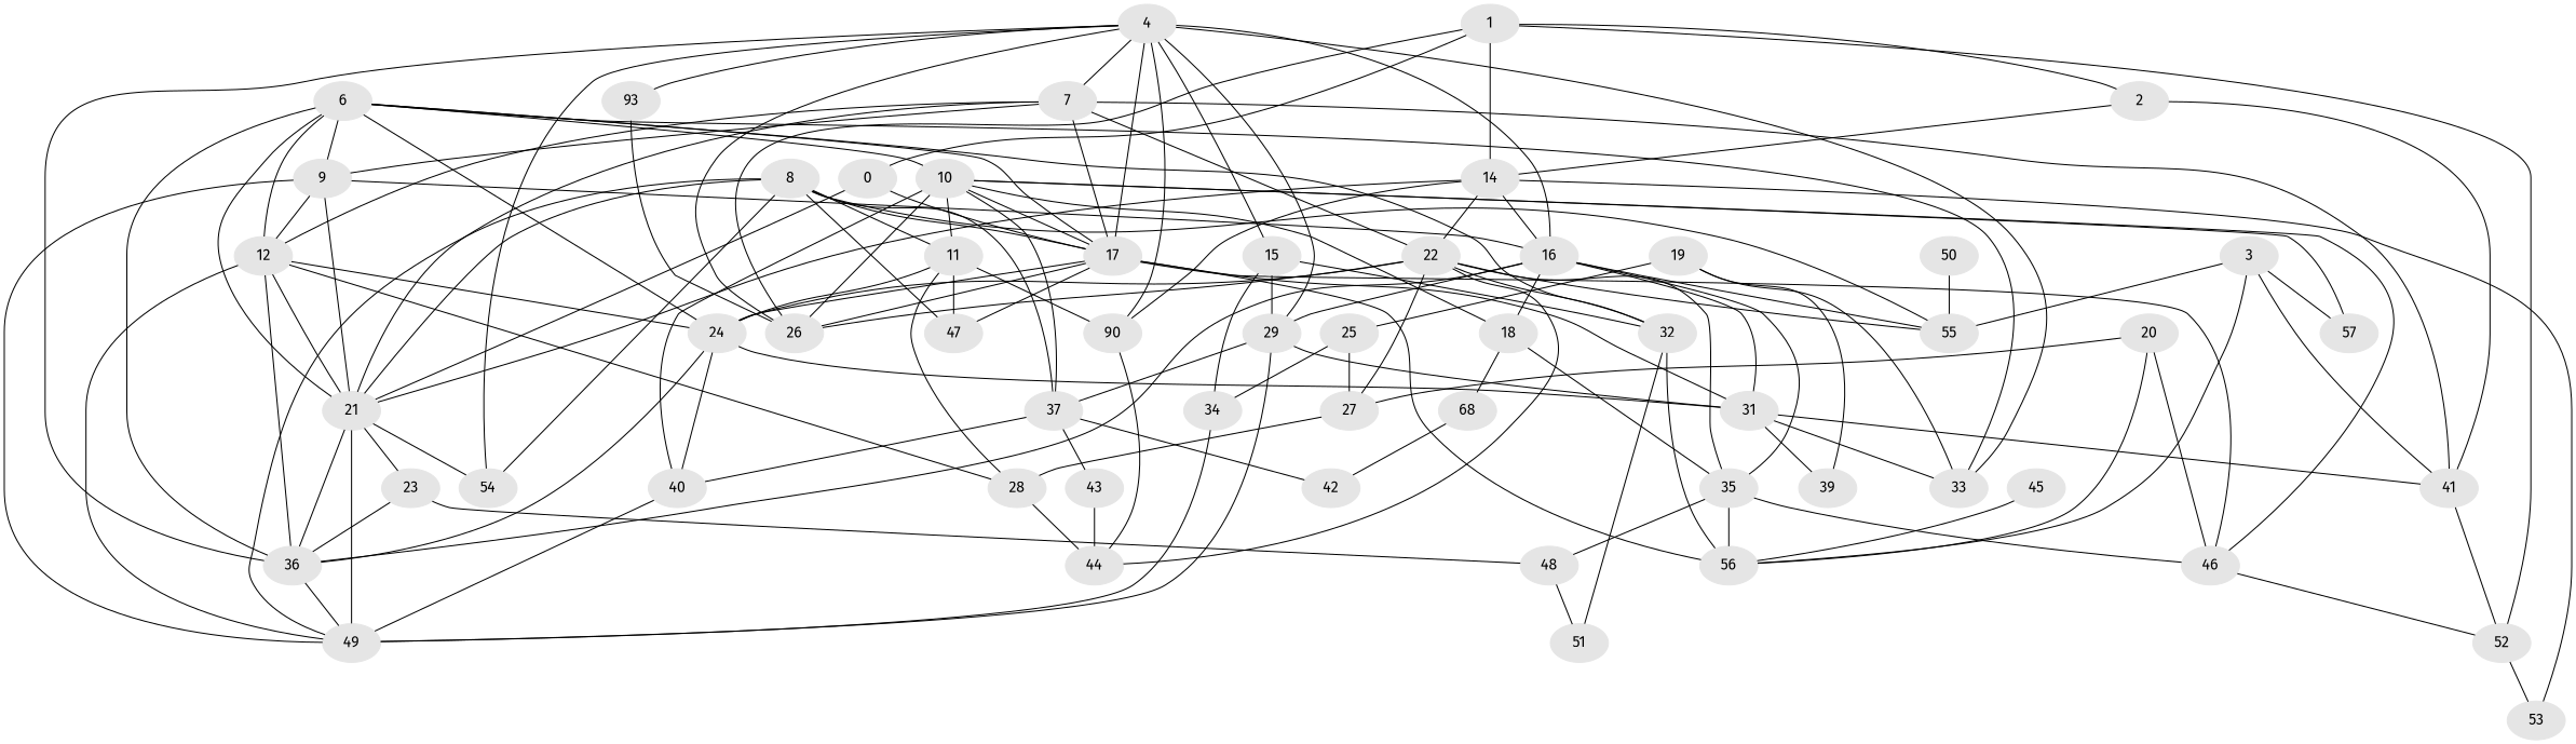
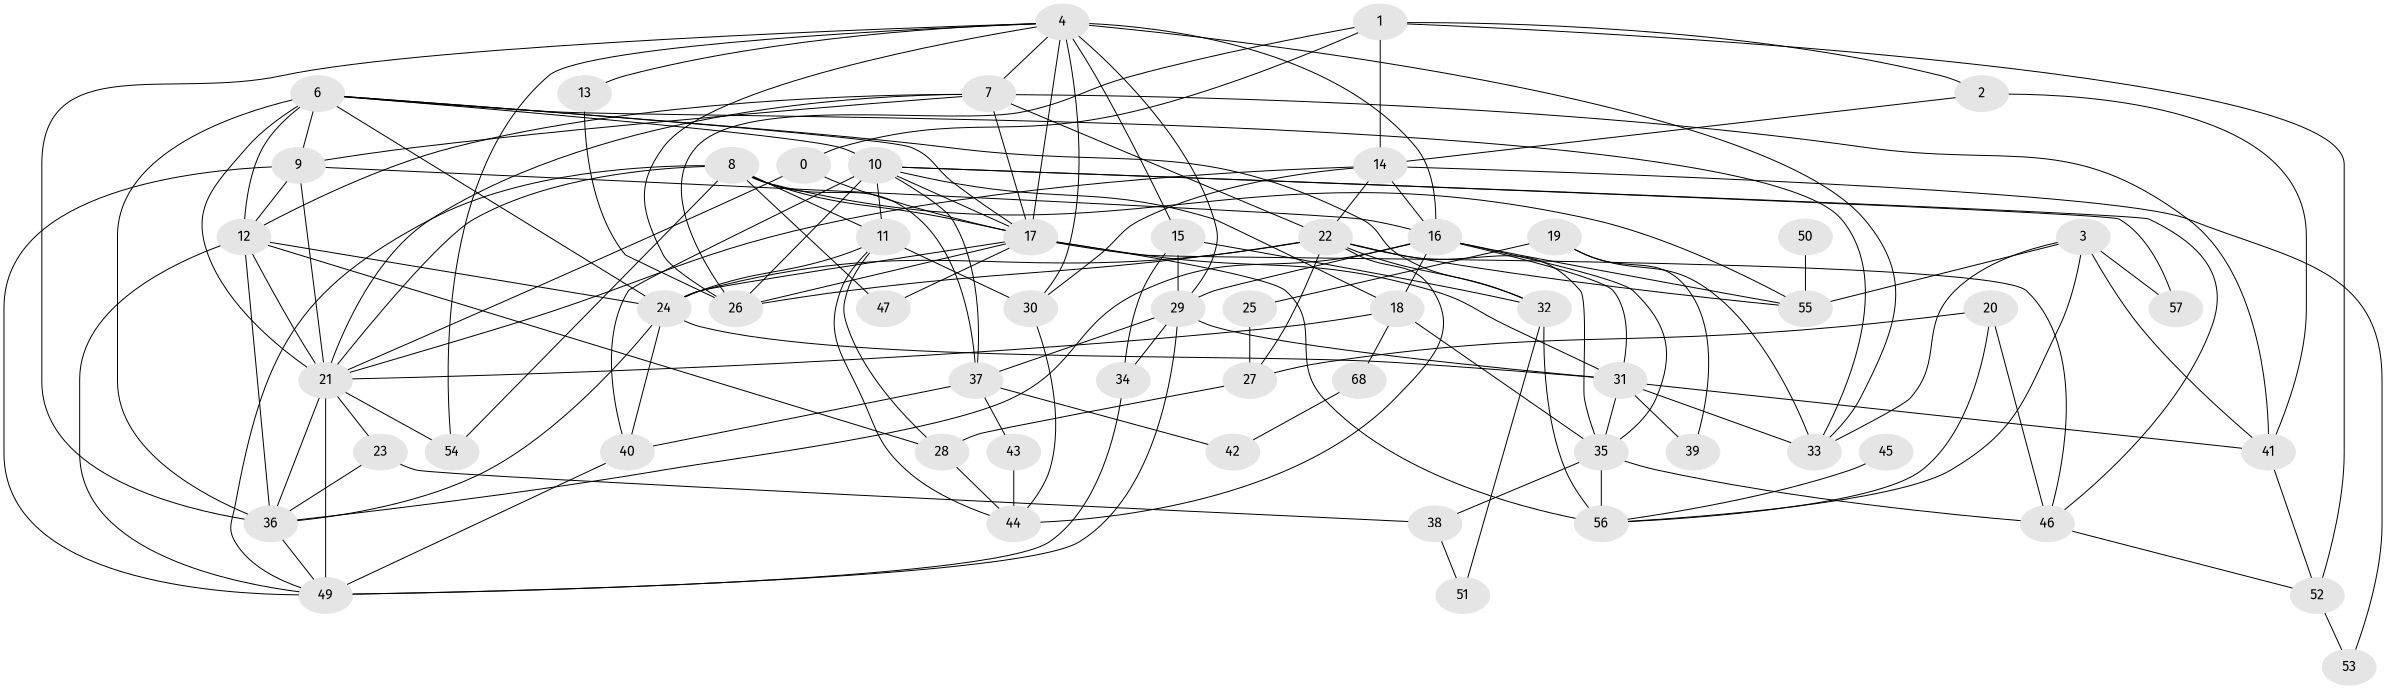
  graph {
    fontname="Fira Sans"
    node [color=gray90 fontname="Fira Sans" style=filled]
    edge [fontname="Fira Sans" weight=1.0]
    1
    2
    n3 [label=0]
    14
    26
    52
    41
    17
    21
    16
-   30 [label=90]
+   30
    22
    53
    19
    33
    25
    39
    3
    56
    57
    55
    4
    7
-   13 [label=93]
+   13
    15
    29
    36
    54
    9
    12
    32
    34
    18
    31
    35
    24
    47
    46
    49
    37
    44
    23
    6
    10
    11
    40
    28
    51
    27
    8
    42
    43
    n53 [label=68]
    50
-   48
+   48 [label=38]
    20
    45
    1 -- 2
    1 -- n3
    1 -- 14
    1 -- 26
    1 -- 52
    2 -- 14
    2 -- 41
    n3 -- 17 [weight=2.0]
    n3 -- 21
    14 -- 21
    14 -- 16 [weight=2.0]
    14 -- 30
    14 -- 22
    14 -- 53
    52 -- 53
    41 -- 52
    17 -- 26
    17 -- 56
    17 -- 31
    17 -- 24
    17 -- 47
    17 -- 46
    21 -- 36
    21 -- 54
    21 -- 49 [weight=2.0]
    21 -- 23 [weight=2.0]
    16 -- 55
    16 -- 29
    16 -- 36
    16 -- 18
    16 -- 31
    16 -- 35
    30 -- 44
    22 -- 26 [weight=2.0]
    22 -- 55
    22 -- 32
    22 -- 35
    22 -- 24
    22 -- 44
    22 -- 27
    19 -- 33
    19 -- 25 [weight=2.0]
    19 -- 39
-   25 -- 34
+   29 -- 34
    25 -- 27
    3 -- 41
+   3 -- 33
    3 -- 56
    3 -- 57
    3 -- 55
    4 -- 26
    4 -- 17
    4 -- 16
    4 -- 30
    4 -- 33
    4 -- 7
    4 -- 13
    4 -- 15
    4 -- 29 [weight=2.0]
    4 -- 36
    4 -- 54
    7 -- 41
    7 -- 17
    7 -- 21
    7 -- 22
    7 -- 9
    7 -- 12
    13 -- 26
    15 -- 29
    15 -- 32
    15 -- 34
    29 -- 31
    29 -- 49
    29 -- 37
    36 -- 49
    9 -- 21 [weight=4.0]
    9 -- 16
    9 -- 12
    9 -- 49
    12 -- 21
    12 -- 36
    12 -- 24
    12 -- 49
    12 -- 28 [weight=2.0]
    32 -- 56
    32 -- 51
    34 -- 49
+   18 -- 21
    18 -- 35
    18 -- n53
    31 -- 41
    31 -- 33
    31 -- 39
+   31 -- 35
    35 -- 56 [weight=2.0]
    35 -- 46
    35 -- 48 [weight=2.0]
    24 -- 36
    24 -- 31
    24 -- 40
    46 -- 52
    37 -- 40
    37 -- 42 [weight=2.0]
    37 -- 43
    23 -- 36
    23 -- 48
    6 -- 17
    6 -- 21
    6 -- 33
    6 -- 36 [weight=2.0]
    6 -- 9
    6 -- 12
    6 -- 32
    6 -- 24
    6 -- 10
    10 -- 26
    10 -- 17
    10 -- 57
    10 -- 18
    10 -- 46
    10 -- 37 [weight=2.0]
    10 -- 11 [weight=2.0]
    10 -- 40
    11 -- 30
    11 -- 24 [weight=2.0]
-   11 -- 47
+   11 -- 44
    11 -- 28
    40 -- 49
    28 -- 44
    27 -- 28
    8 -- 17
    8 -- 21
    8 -- 55
    8 -- 54
    8 -- 47
    8 -- 49
    8 -- 37 [weight=2.0]
    8 -- 11
    43 -- 44
    n53 -- 42
    50 -- 55
    48 -- 51
    20 -- 56
    20 -- 46
    20 -- 27
    45 -- 56
  }
